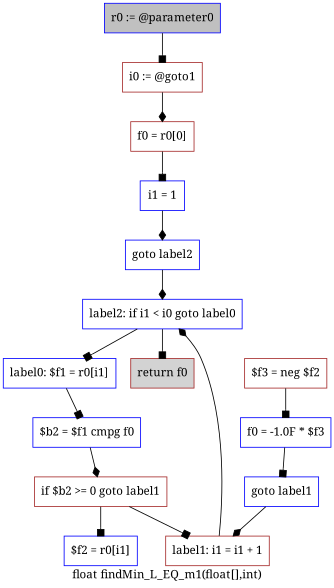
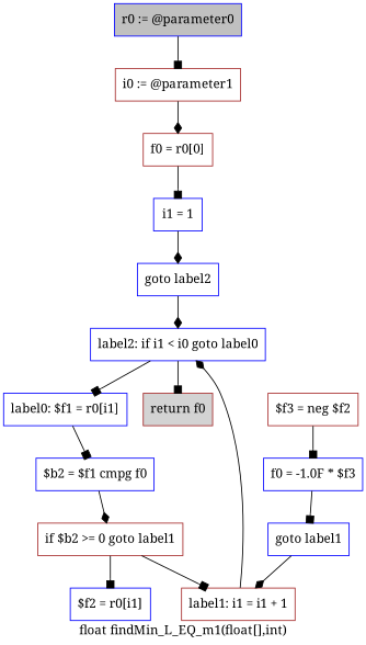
  digraph {
    fontname="Noto Serif"
    label="float findMin_L_EQ_m1(float[],int)"
    node [color=blue fontname="Noto Serif" shape=box]
    edge [arrowhead=box fontname="Noto Serif"]
    n1 [fillcolor=gray label="r0 := @parameter0" style=filled]
-   n2 [color=brown label="i0 := @goto1"]
+   n2 [color=brown label="i0 := @parameter1"]
    n3 [color=brown label="f0 = r0[0]"]
    n4 [label="i1 = 1"]
    n5 [label="goto label2"]
    n6 [label="label2: if i1 < i0 goto label0"]
    n7 [label="label0: $f1 = r0[i1]"]
    n8 [color=brown fillcolor=lightgray label="return f0" style=filled]
    n9 [label="$b2 = $f1 cmpg f0"]
    n10 [color=brown label="if $b2 >= 0 goto label1"]
    n11 [label="$f2 = r0[i1]"]
    n12 [color=brown label="label1: i1 = i1 + 1"]
    n13 [color=brown label="$f3 = neg $f2"]
    n14 [label="f0 = -1.0F * $f3"]
    n15 [label="goto label1"]
    n1 -> n2
    n2 -> n3 [arrowhead=diamond]
    n3 -> n4
    n4 -> n5 [arrowhead=diamond]
    n5 -> n6 [arrowhead=diamond]
    n6 -> n7
    n6 -> n8
    n7 -> n9
    n9 -> n10 [arrowhead=diamond]
    n10 -> n11
    n10 -> n12
    n12 -> n6 [arrowhead=diamond]
    n13 -> n14
    n14 -> n15
    n15 -> n12 [arrowhead=diamond]
  }
